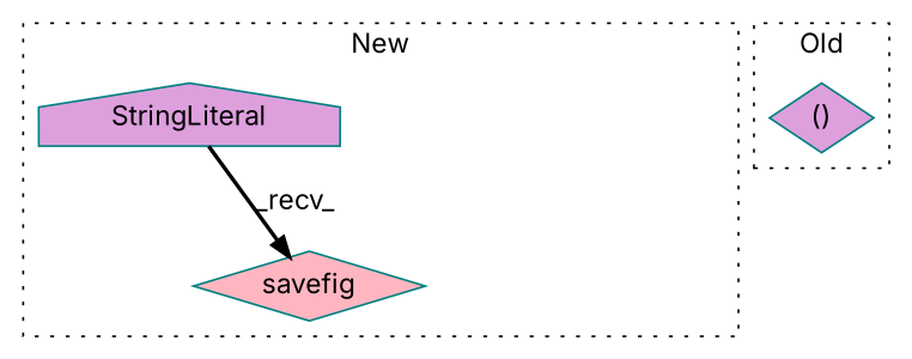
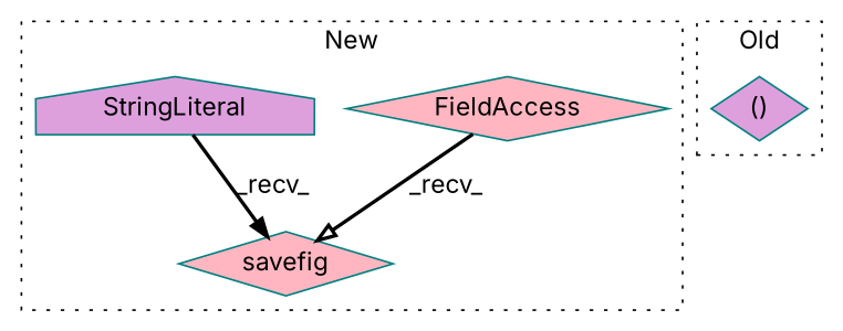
  digraph {
    fontname=Inter
    node [color=teal fillcolor=lightpink fontname=Inter shape=diamond style=filled]
    edge [fontname=Inter style=bold]
    n1 [a=32 l="8,1" label=savefig s="3732,3762"]
+   n2 [a=22 l=3 label=FieldAccess s=3728]
    n3 [a=45 fillcolor=plum l=7 label=StringLiteral s=3751 shape=house]
    n4 [a=106 fillcolor=plum l=15 label="()" s=4277]
    subgraph cluster_1 {
      label=New
      style=dotted
      n1
+     n2
      n3
    }
    subgraph cluster_2 {
      label=Old
      style=dotted
      n4
    }
+   n2 -> n1 [arrowhead=onormal label=_recv_]
    n3 -> n1 [arrowhead=normal label=_recv_]
  }
